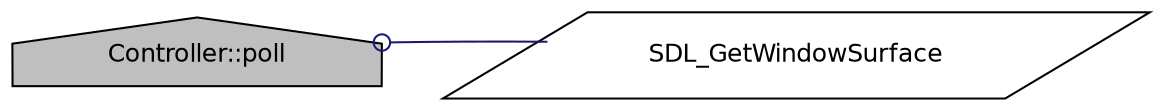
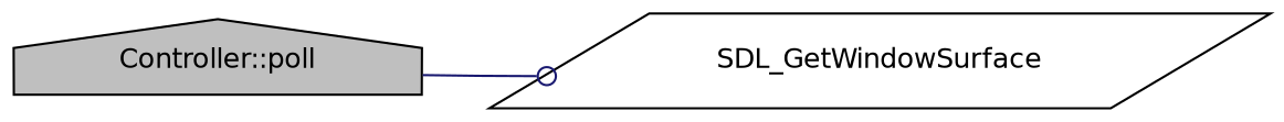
  digraph {
    rankdir=LR
    node [color=black fontname=Helvetica fontsize=12 style=filled]
    n1 [fillcolor=grey75 fontcolor=black height=0.2 label="Controller::poll" shape=house width=0.4]
    n2 [fillcolor=white height=0.2 label=SDL_GetWindowSurface shape=parallelogram width=0.4]
-   n2 -> n1 [color=midnightblue fontname=Helvetica fontsize=12 labelfontname=Helvetica labelfontsize=12 style=solid arrowhead=odot]
+   n1 -> n2 [color=midnightblue fontname=Helvetica fontsize=12 labelfontname=Helvetica labelfontsize=12 style=solid arrowhead=odot]
  }
